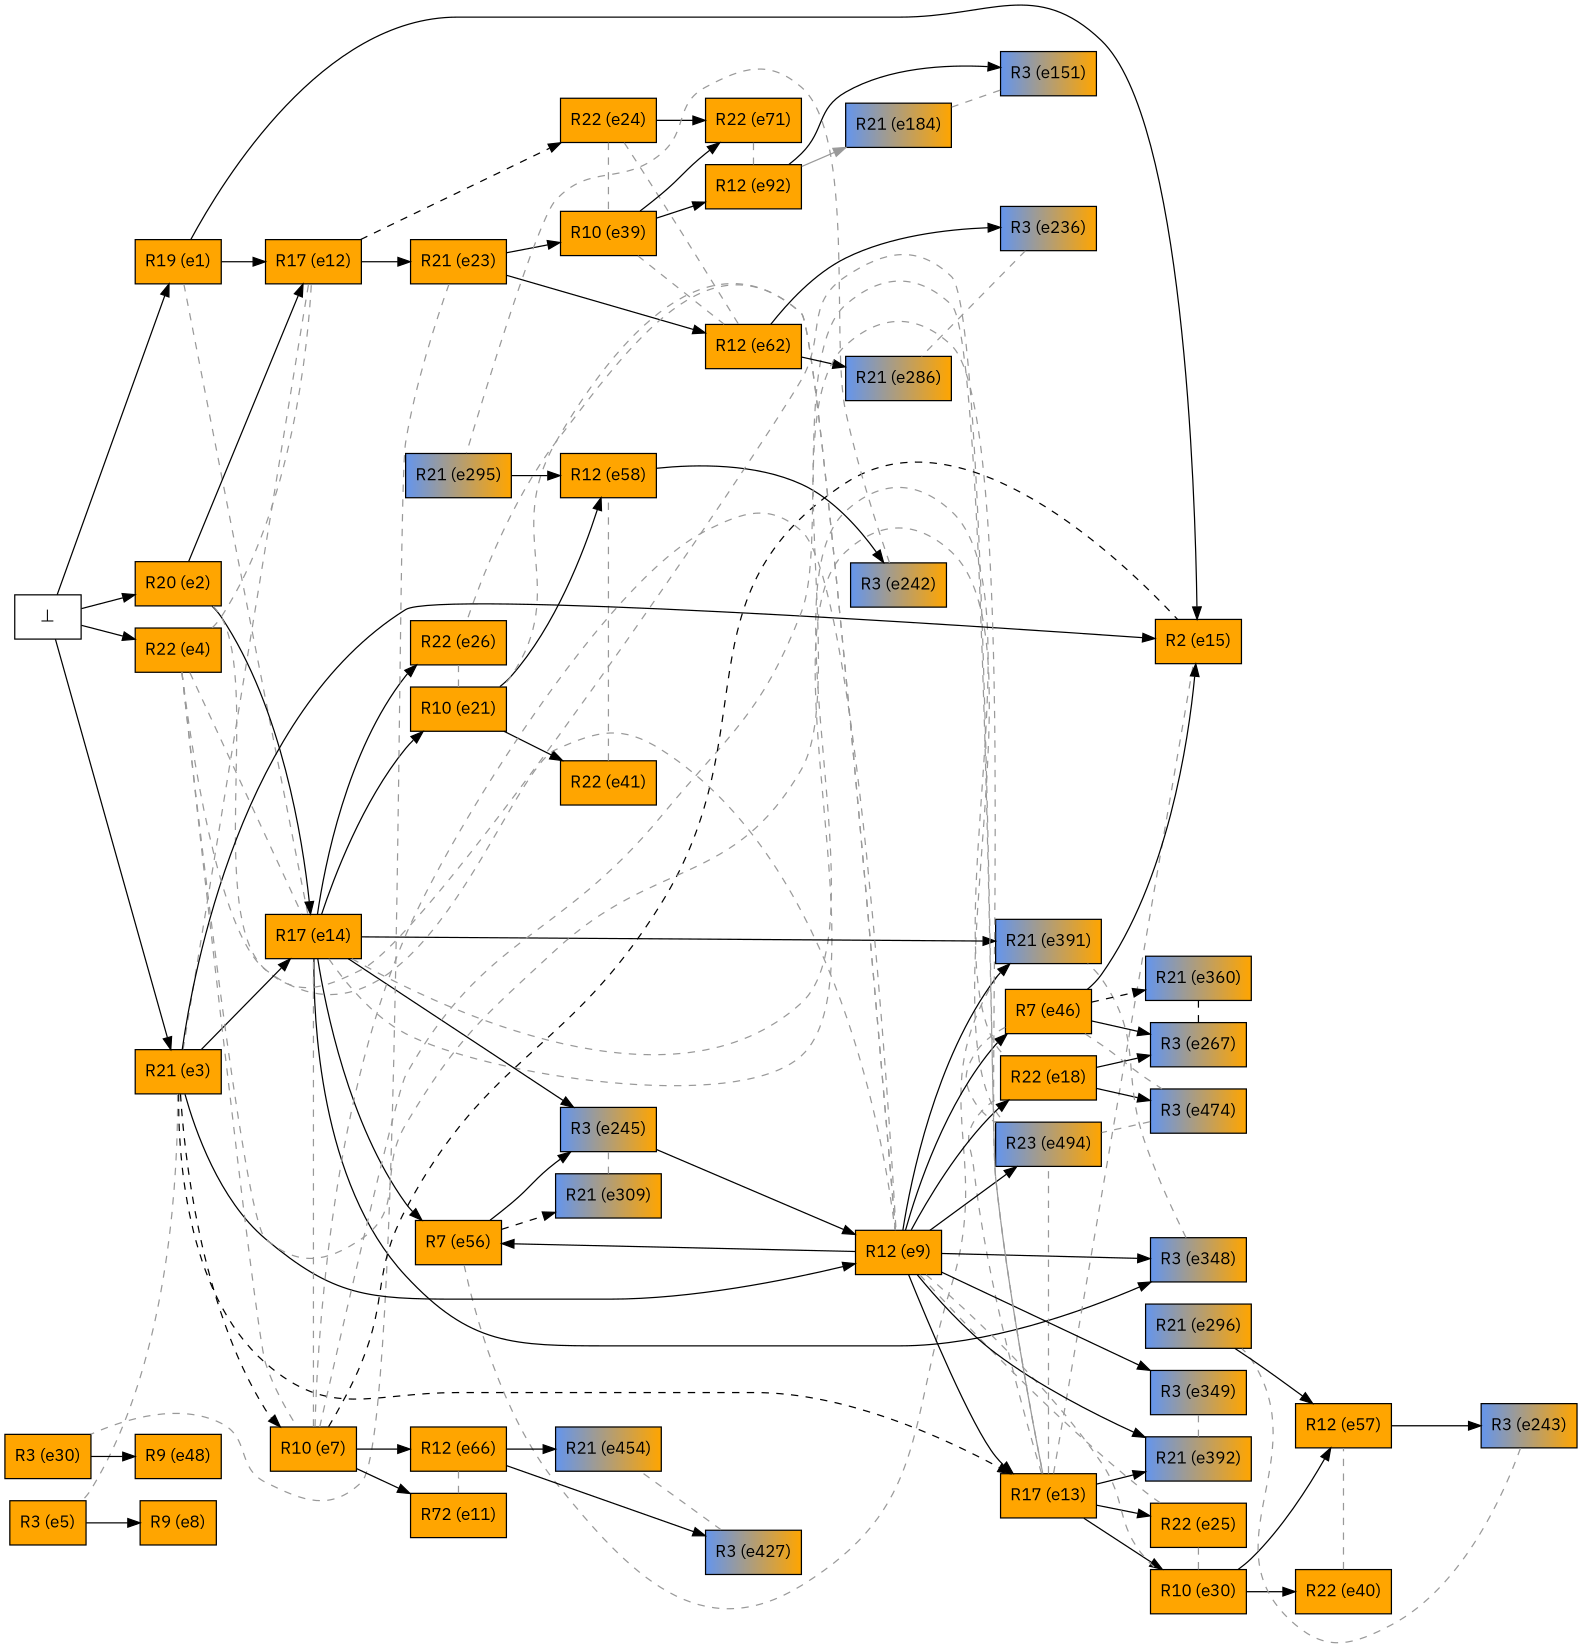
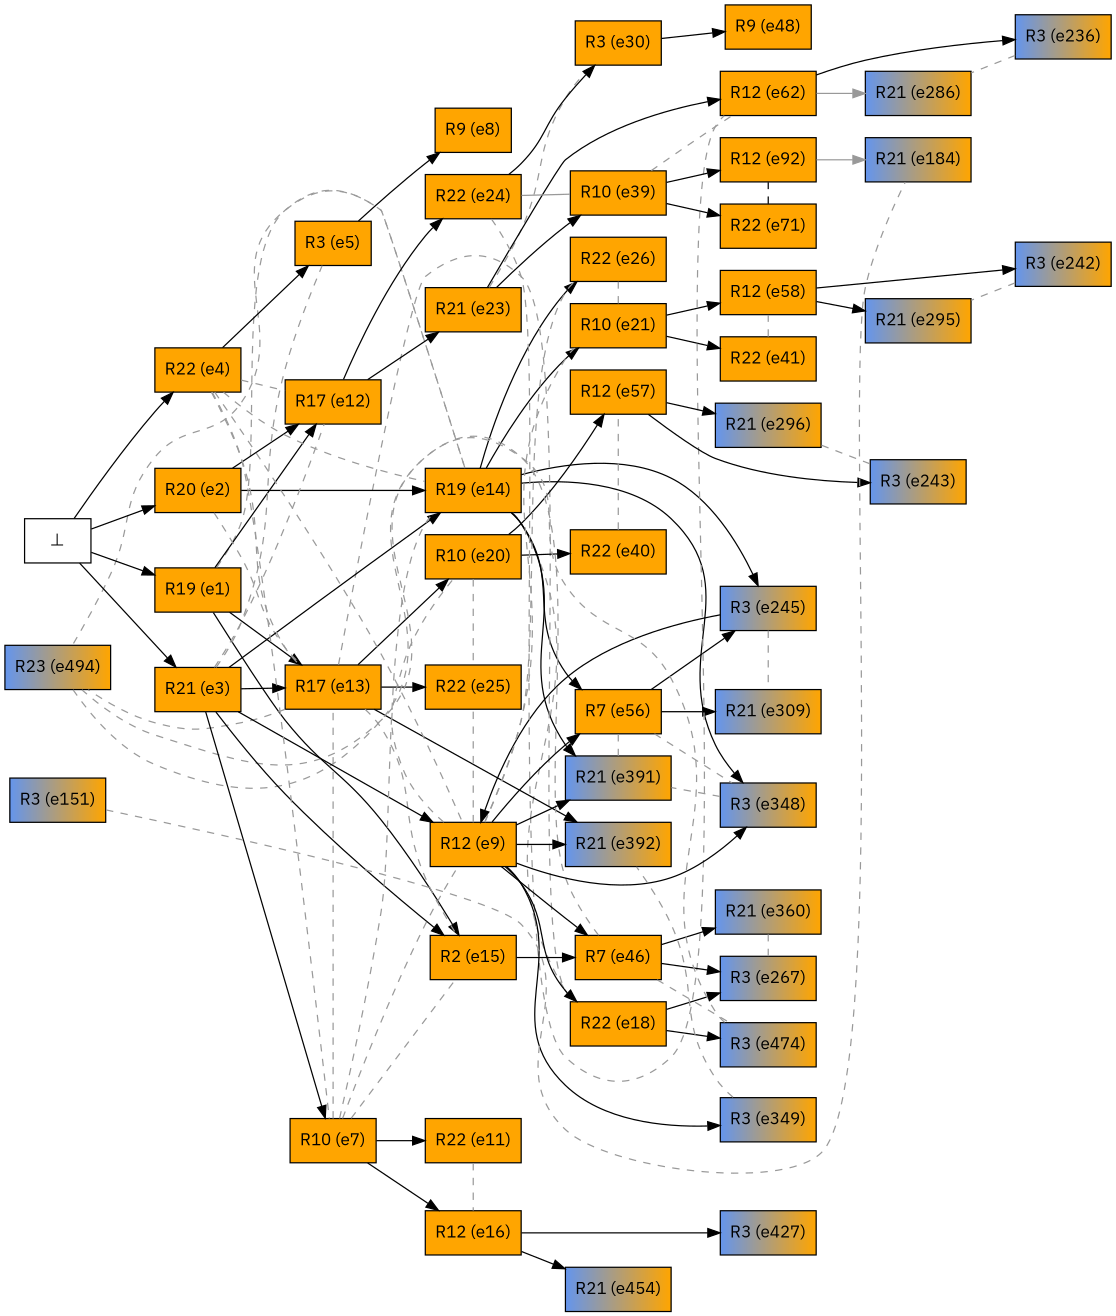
  digraph {
    fontname="IBM Plex Sans"
    rankdir=LR
    node [color=black fillcolor="orange:orange" fontname="IBM Plex Sans" shape=box style=filled]
    edge [fontname="IBM Plex Sans" minlen=1]
    n1 [label="R19 (e1)"]
-   n2 [label="R17 (e14)"]
+   n2 [label="R19 (e14)"]
    n3 [label="R17 (e13)"]
    n4 [label="R17 (e12)"]
    n5 [label="R2 (e15)"]
    n6 [label="R10 (e21)"]
    n7 [label="R22 (e26)"]
    n8 [label="R22 (e18)"]
    n9 [fillcolor="cornflowerblue:orange" label="R23 (e494)"]
    n10 [label="R7 (e56)"]
    n11 [fillcolor="cornflowerblue:orange" label="R3 (e348)"]
    n12 [fillcolor="cornflowerblue:orange" label="R21 (e391)"]
    n13 [fillcolor="cornflowerblue:orange" label="R3 (e245)"]
-   n14 [label="R10 (e30)"]
+   n14 [label="R10 (e20)"]
    n15 [label="R22 (e25)"]
    n16 [fillcolor="cornflowerblue:orange" label="R21 (e392)"]
    n17 [label="R21 (e23)"]
    n18 [label="R22 (e24)"]
    n19 [label="R7 (e46)"]
    n20 [label="R22 (e41)"]
    n21 [label="R12 (e58)"]
    n22 [fillcolor="cornflowerblue:orange" label="R3 (e474)"]
    n23 [fillcolor="cornflowerblue:orange" label="R3 (e267)"]
    n24 [fillcolor="cornflowerblue:orange" label="R21 (e309)"]
    n25 [label="R12 (e9)"]
    n26 [label="R20 (e2)"]
    n27 [label="R22 (e40)"]
    n28 [label="R12 (e57)"]
    n29 [fillcolor="cornflowerblue:orange" label="R3 (e349)"]
    n30 [label="R21 (e3)"]
    n31 [label="R3 (e5)"]
    n32 [label="R10 (e7)"]
    n33 [label="R9 (e8)"]
-   n34 [label="R72 (e11)"]
-   n35 [label="R12 (e66)"]
+   n34 [label="R22 (e11)"]
+   n35 [label="R12 (e16)"]
    n36 [label="R3 (e30)"]
    n37 [label="R10 (e39)"]
    n38 [label="R12 (e62)"]
    n39 [label="R22 (e4)"]
    n40 [fillcolor="cornflowerblue:orange" label="R3 (e427)"]
    n41 [fillcolor="cornflowerblue:orange" label="R21 (e454)"]
    n42 [fillcolor="cornflowerblue:orange" label="R21 (e360)"]
    n43 [fillcolor="cornflowerblue:orange" label="R3 (e243)"]
    n44 [fillcolor="cornflowerblue:orange" label="R21 (e296)"]
    n45 [fillcolor="cornflowerblue:orange" label="R3 (e242)"]
    n46 [fillcolor="cornflowerblue:orange" label="R21 (e295)"]
    n47 [label="R9 (e48)"]
    n48 [label="R22 (e71)"]
    n49 [label="R12 (e92)"]
    n50 [fillcolor="cornflowerblue:orange" label="R3 (e236)"]
    n51 [fillcolor="cornflowerblue:orange" label="R21 (e286)"]
    n52 [fillcolor="cornflowerblue:orange" label="R3 (e151)"]
    n53 [fillcolor="cornflowerblue:orange" label="R21 (e184)"]
    n54 [fillcolor=white label="⊥" color=""]
    n1 -> n2 [arrowhead=none color=gray60 constraint=false style=dashed minlen=""]
-   n25 -> n3
+   n1 -> n3
    n1 -> n4
    n1 -> n5
    n2 -> n6
    n2 -> n7
    n2 -> n8 [arrowhead=none color=gray60 constraint=false style=dashed minlen=""]
    n2 -> n9 [arrowhead=none color=gray60 constraint=false style=dashed minlen=""]
    n2 -> n10
    n2 -> n11 [minlen=2]
    n2 -> n12
    n2 -> n13 [minlen=2]
    n3 -> n5 [arrowhead=none color=gray60 constraint=false style=dashed minlen=""]
    n3 -> n8 [arrowhead=none color=gray60 constraint=false style=dashed minlen=""]
    n3 -> n9 [arrowhead=none color=gray60 constraint=false style=dashed minlen=""]
    n3 -> n14
    n3 -> n15
    n3 -> n16
    n4 -> n17
-   n4 -> n18 [style=dashed]
-   n19 -> n5
+   n4 -> n18
+   n5 -> n19
    n6 -> n7 [arrowhead=none color=gray60 constraint=false style=dashed minlen=""]
    n6 -> n20
    n6 -> n21
    n8 -> n22
    n8 -> n23
+   n10 -> n11 [arrowhead=none color=gray60 constraint=false style=dashed minlen=""]
    n10 -> n12 [arrowhead=none color=gray60 constraint=false style=dashed minlen=""]
    n10 -> n13
-   n10 -> n24 [style=dashed]
+   n10 -> n24
    n11 -> n12 [arrowhead=none color=gray60 constraint=false style=dashed minlen=""]
    n13 -> n24 [arrowhead=none color=gray60 constraint=false style=dashed minlen=""]
    n13 -> n25 [minlen=2]
    n14 -> n15 [arrowhead=none color=gray60 constraint=false style=dashed minlen=""]
    n14 -> n27
    n14 -> n28
    n17 -> n36 [arrowhead=none color=gray60 constraint=false style=dashed minlen=""]
    n17 -> n37
    n17 -> n38 [minlen=2]
-   n18 -> n48
-   n18 -> n37 [arrowhead=none color=gray60 constraint=false style=dashed minlen=""]
+   n18 -> n36
+   n18 -> n37 [arrowhead=none color=gray60 constraint=false style=solid minlen=""]
    n18 -> n38 [arrowhead=none color=gray60 constraint=false style=dashed minlen=""]
    n19 -> n9 [arrowhead=none color=gray60 constraint=false style=dashed minlen=""]
    n19 -> n22 [arrowhead=none color=gray60 constraint=false style=dashed minlen=""]
    n19 -> n23
-   n19 -> n42 [style=dashed]
+   n19 -> n42
    n20 -> n21 [arrowhead=none color=gray60 constraint=false style=dashed minlen=""]
    n21 -> n45 [minlen=2]
-   n46 -> n21
+   n21 -> n46
    n22 -> n9 [arrowhead=none color=gray60 constraint=false style=dashed minlen=""]
-   n23 -> n42 [arrowhead=none color=black constraint=false style=dashed minlen=""]
+   n23 -> n42 [arrowhead=none color=gray60 constraint=false style=dashed minlen=""]
    n25 -> n6 [arrowhead=none color=gray60 constraint=false style=dashed minlen=""]
    n25 -> n7 [arrowhead=none color=gray60 constraint=false style=dashed minlen=""]
    n25 -> n8
-   n25 -> n9
    n25 -> n10
    n25 -> n11 [minlen=2]
    n25 -> n12
    n25 -> n14 [arrowhead=none color=gray60 constraint=false style=dashed minlen=""]
    n25 -> n15 [arrowhead=none color=gray60 constraint=false style=dashed minlen=""]
    n25 -> n16
    n25 -> n19
    n25 -> n29 [minlen=2]
    n26 -> n2
    n26 -> n3 [arrowhead=none color=gray60 constraint=false style=dashed minlen=""]
    n26 -> n4
    n27 -> n28 [arrowhead=none color=gray60 constraint=false style=dashed minlen=""]
    n28 -> n43 [minlen=2]
-   n44 -> n28
+   n28 -> n44
    n29 -> n16 [arrowhead=none color=gray60 constraint=false style=dashed minlen=""]
    n30 -> n2
-   n30 -> n3 [style=dashed]
+   n30 -> n3
    n30 -> n4 [arrowhead=none color=gray60 constraint=false style=dashed minlen=""]
    n30 -> n5 [minlen=2]
    n30 -> n25 [minlen=2]
    n30 -> n31 [arrowhead=none color=gray60 constraint=false style=dashed minlen=""]
-   n30 -> n32 [style=dashed]
+   n30 -> n32
    n31 -> n33
    n32 -> n2 [arrowhead=none color=gray60 constraint=false style=dashed minlen=""]
    n32 -> n3 [arrowhead=none color=gray60 constraint=false style=dashed minlen=""]
-   n32 -> n5 [arrowhead=none color=black constraint=false style=dashed minlen=""]
+   n32 -> n5 [arrowhead=none color=gray60 constraint=false style=dashed minlen=""]
    n32 -> n25 [arrowhead=none color=gray60 constraint=false style=dashed minlen=""]
    n32 -> n34
    n32 -> n35
    n34 -> n35 [arrowhead=none color=gray60 constraint=false style=dashed minlen=""]
    n35 -> n40 [minlen=2]
    n35 -> n41
    n36 -> n47
    n37 -> n38 [arrowhead=none color=gray60 constraint=false style=dashed minlen=""]
    n37 -> n48
    n37 -> n49
    n38 -> n50 [minlen=2]
-   n38 -> n51
+   n38 -> n51 [color=gray60]
    n39 -> n2 [arrowhead=none color=gray60 constraint=false style=dashed minlen=""]
    n39 -> n3 [arrowhead=none color=gray60 constraint=false style=dashed minlen=""]
    n39 -> n4 [arrowhead=none color=gray60 constraint=false style=dashed minlen=""]
    n39 -> n25 [arrowhead=none color=gray60 constraint=false style=dashed minlen=""]
+   n39 -> n31
    n39 -> n32 [arrowhead=none color=gray60 constraint=false style=dashed minlen=""]
-   n40 -> n41 [arrowhead=none color=gray60 constraint=false style=dashed minlen=""]
    n43 -> n44 [arrowhead=none color=gray60 constraint=false style=dashed minlen=""]
    n45 -> n46 [arrowhead=none color=gray60 constraint=false style=dashed minlen=""]
-   n48 -> n49 [arrowhead=none color=gray60 constraint=false style=dashed minlen=""]
-   n49 -> n52 [minlen=2]
+   n48 -> n49 [arrowhead=none color=black constraint=false style=dashed minlen=""]
    n49 -> n53 [color=gray60]
    n50 -> n51 [arrowhead=none color=gray60 constraint=false style=dashed minlen=""]
    n52 -> n53 [arrowhead=none color=gray60 constraint=false style=dashed minlen=""]
    n54 -> n1
    n54 -> n26
    n54 -> n30
    n54 -> n39
  }
